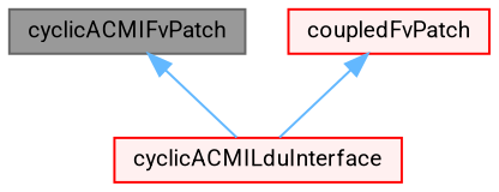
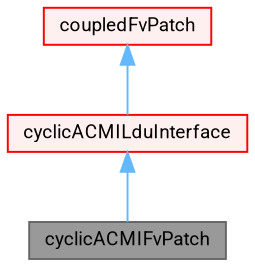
  digraph {
    fontname=Roboto
    node [color=red fillcolor="#FFF0F0" fontname=Roboto fontsize=10 shape=box style=filled]
    edge [color=steelblue1 dir=back fontname=Roboto fontsize=10 labelfontname=Helvetica labelfontsize=10 style=solid]
    n1 [color=gray40 fillcolor=grey60 fontcolor=black height=0.2 label=cyclicACMIFvPatch width=0.4]
    n2 [height=0.2 label=coupledFvPatch width=0.4]
    n3 [height=0.2 label=cyclicACMILduInterface width=0.4]
    n2 -> n3
-   n1 -> n3
+   n3 -> n1
  }
